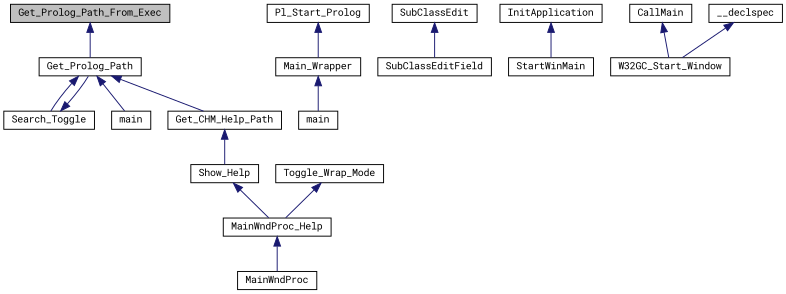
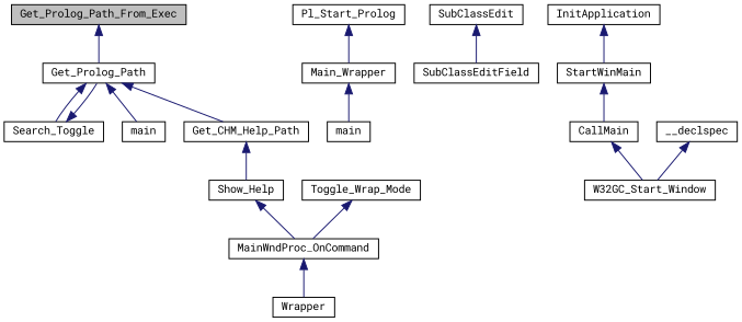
  digraph {
    fontname="Roboto Mono"
    rankdir=TB
    node [color=black fillcolor=white fontname="Roboto Mono" fontsize=10 shape=record style=filled]
    edge [color=midnightblue dir=back fontname="Roboto Mono" fontsize=10 labelfontname=Helvetica labelfontsize=10 style=solid]
    n1 [fillcolor=grey75 fontcolor=black height=0.2 label=Get_Prolog_Path_From_Exec width=0.4]
    n2 [height=0.2 label=Get_Prolog_Path width=0.4]
    n3 [height=0.2 label=Search_Toggle width=0.4]
    n4 [height=0.2 label=main width=0.4]
    n5 [height=0.2 label=Get_CHM_Help_Path width=0.4]
    n6 [height=0.2 label=Pl_Start_Prolog width=0.4]
    n7 [height=0.2 label=Main_Wrapper width=0.4]
    n8 [height=0.2 label=Show_Help width=0.4]
    n9 [height=0.2 label=main width=0.4]
-   n10 [height=0.2 label=MainWndProc_Help width=0.4]
-   n11 [height=0.2 label=MainWndProc width=0.4]
+   n10 [height=0.2 label=MainWndProc_OnCommand width=0.4]
+   n11 [height=0.2 label=Wrapper width=0.4]
    n12 [height=0.2 label=SubClassEdit width=0.4]
    n13 [height=0.2 label=SubClassEditField width=0.4]
    n14 [height=0.2 label=InitApplication width=0.4]
    n15 [height=0.2 label=StartWinMain width=0.4]
    n16 [height=0.2 label=CallMain width=0.4]
    n17 [height=0.2 label=W32GC_Start_Window width=0.4]
    n18 [height=0.2 label=__declspec width=0.4]
    n19 [height=0.2 label=Toggle_Wrap_Mode width=0.4]
    n1 -> n2
    n2 -> n3
    n2 -> n4
    n2 -> n5
    n3 -> n2
    n5 -> n8
    n6 -> n7
    n7 -> n9
    n8 -> n10
    n10 -> n11
    n12 -> n13
    n14 -> n15
+   n15 -> n16
    n16 -> n17
    n18 -> n17
    n19 -> n10
  }
